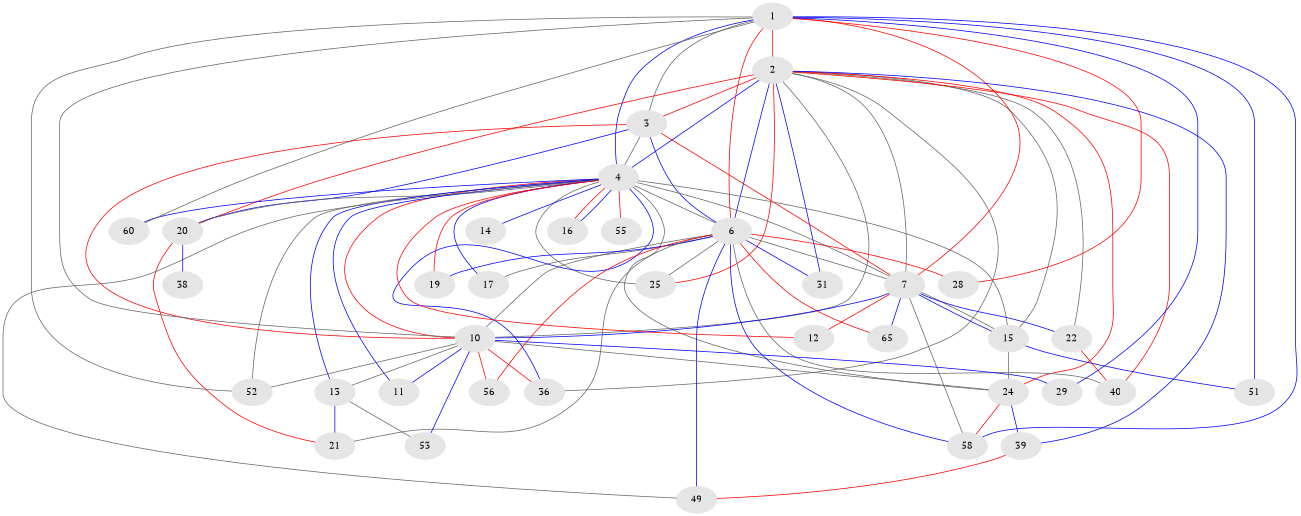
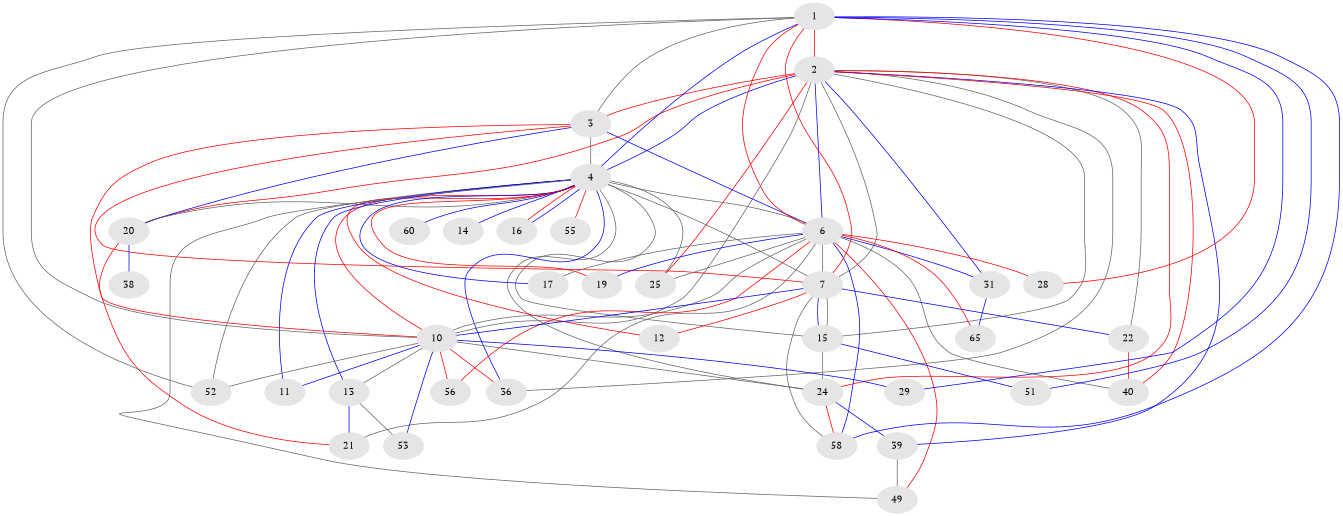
  graph {
    fontname="PT Serif"
    node [color=gray90 fontname="PT Serif" style=filled]
    edge [color=blue fontname="PT Serif"]
    2 [super="+23+5"]
    3 [super="+69+63+40+26"]
    4 [super="+18+9"]
    6 [super="+37"]
    7
    10
    15 [super="+32+42"]
    20 [super="+59"]
    22 [super="+47"]
    24 [super="+43"]
    25 [super="+34"]
    31
    36
    39
    n15 [label=40]
    1
    28 [super="+41+35+44"]
    29
    51
    52 [super="+62"]
    58 [super="+66"]
    60
    11
    12
    13 [super="+27"]
    14
    16
    17
    19
    49 [super="+72"]
    55
    21 [super="+33"]
    56
    65
    53
    38
    2 -- 3 [color=red weight=4]
    2 -- 4 [weight=7]
    2 -- 6 [weight=3]
    2 -- 7 [color=gray40 weight=3]
    2 -- 10 [color=gray40 weight=3]
    2 -- 15 [color=gray40 weight=2]
    2 -- 20 [color=red]
    2 -- 22 [color=gray40]
    2 -- 24 [color=red weight=2]
    2 -- 25 [color=red]
    2 -- 31 [weight=2]
    2 -- 36 [color=gray40]
    2 -- 39
    2 -- n15 [color=red]
    3 -- 4 [color=gray40 weight=5]
    3 -- 6 [weight=2]
    3 -- 7 [color=red]
    3 -- 10 [color=red]
    3 -- 20
    4 -- 6 [color=gray40 weight=2]
    4 -- 7 [color=gray40 weight=2]
    4 -- 10 [color=red weight=2]
    4 -- 15 [color=gray40 weight=2]
    4 -- 20 [color=gray40]
    4 -- 24 [color=gray40]
    4 -- 25 [color=gray40]
    4 -- 36
    4 -- 52 [color=gray40]
    4 -- 60
    4 -- 11
    4 -- 12 [color=red]
    4 -- 13 [weight=2]
    4 -- 14
    4 -- 16 [color=red weight=2]
    4 -- 16
    4 -- 17
    4 -- 19 [color=red]
    4 -- 49 [color=gray40]
    4 -- 55 [color=red]
    6 -- 7 [color=gray40 weight=2]
    6 -- 10 [color=gray40]
    6 -- 25 [color=gray40]
    6 -- 31
    6 -- n15 [color=gray40]
    6 -- 28 [color=red weight=3]
    6 -- 58
    6 -- 17 [color=gray40]
    6 -- 19
-   6 -- 49
+   6 -- 49 [color=red]
    6 -- 21 [color=gray40]
    6 -- 56 [color=red]
    6 -- 65 [color=red]
    7 -- 10
    7 -- 15
    7 -- 15 [color=gray40]
    7 -- 22
    7 -- 58 [color=gray40]
    7 -- 12 [color=red]
-   7 -- 65
+   31 -- 65
    10 -- 24 [color=gray40]
    10 -- 36 [color=red]
    10 -- 29
    10 -- 52 [color=gray40]
    10 -- 11
    10 -- 13 [color=gray40]
    10 -- 56 [color=red]
    10 -- 53
    15 -- 24 [color=gray40]
    15 -- 51
    20 -- 21 [color=red]
    20 -- 38
    22 -- n15 [color=red]
    24 -- 39
    24 -- 58 [color=red]
-   39 -- 49 [color=red]
+   39 -- 49 [color=gray40]
    1 -- 2 [color=red weight=4]
    1 -- 3 [color=gray40]
    1 -- 4 [weight=2]
    1 -- 6 [color=red]
    1 -- 7 [color=red]
    1 -- 10 [color=gray40]
    1 -- 28 [color=red weight=2]
    1 -- 29
    1 -- 51
    1 -- 52 [color=gray40]
    1 -- 58
-   1 -- 60 [color=gray40]
    13 -- 21
    13 -- 53 [color=gray40]
  }
